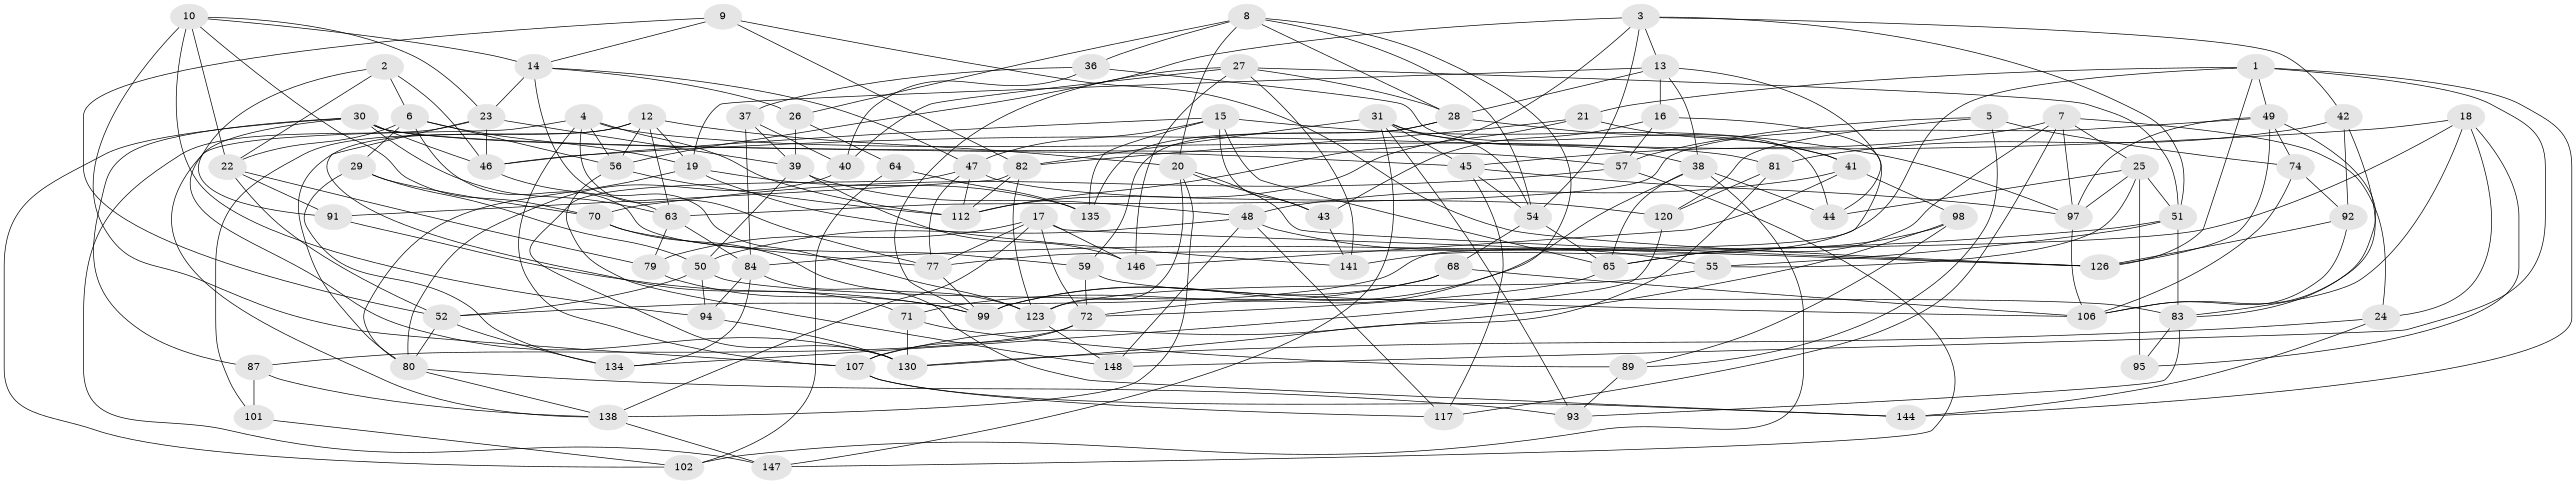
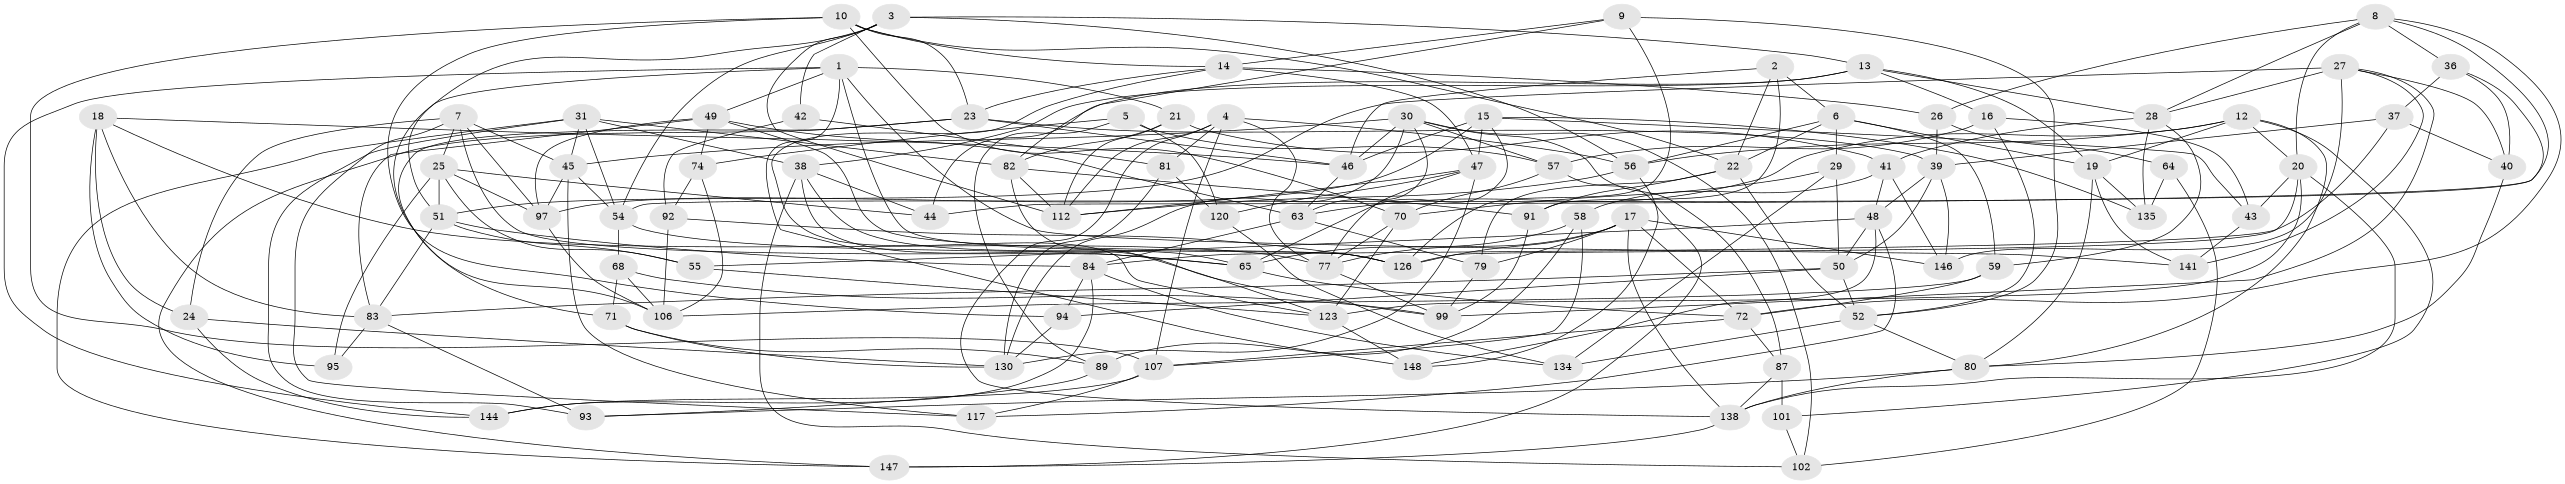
  graph {
    node [color=gray90 style=filled]
    1 [super="+125"]
    21
    49 [super="+66"]
    126 [super="+128"]
    141
    144
    148
    112 [super="+113"]
    82 [super="+111"]
    41 [super="+122"]
    74
    97 [super="+127"]
    63 [super="+118"]
    83 [super="+121"]
    6 [super="+78"]
    22 [super="+33"]
    56 [super="+75"]
    19 [super="+137"]
    29
    59
    2
    46 [super="+67"]
    91
    52 [super="+85"]
    79
    99 [super="+104"]
    3 [super="+34"]
    13 [super="+100"]
    42
    51 [super="+108"]
    54 [super="+103"]
    28 [super="+53"]
    16
    38 [super="+133"]
    44
    81
    92
    106 [super="+115"]
    55
    84 [super="+124"]
    65 [super="+119"]
    68
    4 [super="+62"]
    77 [super="+98"]
    107 [super="+132"]
    138 [super="+143"]
    120
    130 [super="+142"]
    117
    147
    57 [super="+129"]
    70 [super="+139"]
    5
    89
    93
    134
    80 [super="+145"]
    135
    50 [super="+96"]
    72 [super="+109"]
    7 [super="+11"]
    24
    25 [super="+149"]
    45 [super="+114"]
    95
    8 [super="+69"]
    20 [super="+86"]
    26
    36
    123 [super="+140"]
    43
    39 [super="+90"]
    64
    40
    37
    87
    14 [super="+73"]
    23 [super="+136"]
    47 [super="+88"]
    9
    10 [super="+131"]
    94
    71
    12 [super="+60"]
    101
    102
    15 [super="+32"]
    17 [super="+61"]
    146
    18 [super="+105"]
    48 [super="+110"]
-   58 [label=98]
+   58
    27 [super="+35"]
    30 [super="+76"]
    31 [super="+116"]
    1 -- 21
    1 -- 49
    1 -- 126
    1 -- 141
    1 -- 144
    1 -- 148
    21 -- 112
    21 -- 82
    21 -- 41
    49 -- 126
    49 -- 74
    49 -- 97
    49 -- 63
    49 -- 83
    82 -- 112
    82 -- 91
    82 -- 123
    41 -- 146
    41 -- 48
    41 -- 58
    74 -- 92
    74 -- 106
    97 -- 106
    63 -- 79
    63 -- 84
    83 -- 93
    83 -- 95
    6 -- 22
    6 -- 56
    6 -- 19
    6 -- 29
    6 -- 59
    22 -- 91
    22 -- 52
    22 -- 79
    56 -- 148
    56 -- 112
    19 -- 141
    19 -- 80
    19 -- 135
    29 -- 70
    29 -- 134
    29 -- 50
    59 -- 106
    59 -- 72
    2 -- 6
    2 -- 22
    2 -- 46
    2 -- 91
    46 -- 63
    91 -- 99
    52 -- 134
    52 -- 80
    79 -- 99
    3 -- 112
    3 -- 56
    3 -- 13
    3 -- 42
    3 -- 51
    3 -- 54
    13 -- 19
    13 -- 28
    13 -- 16
    13 -- 38
    13 -- 44
    42 -- 81
    42 -- 92
-   42 -- 106
+   1 -- 106
    51 -- 83
    51 -- 55
    51 -- 84
    54 -- 65
    54 -- 68
    28 -- 41
    28 -- 59
    28 -- 135
    16 -- 52
    16 -- 57
    16 -- 43
    38 -- 99
    38 -- 44
    38 -- 65
    38 -- 102
    81 -- 120
    81 -- 130
    92 -- 126
    92 -- 106
    55 -- 123
    84 -- 144
    84 -- 134
    84 -- 94
    65 -- 72
    68 -- 99
    68 -- 106
    68 -- 71
    4 -- 112
    4 -- 56
    4 -- 81
    4 -- 77
    4 -- 107
    4 -- 138
    77 -- 99
    107 -- 144
    107 -- 117
    138 -- 147
    120 -- 134
    57 -- 147
    57 -- 70 [weight=2]
    70 -- 77
    70 -- 123
    5 -- 74
    5 -- 120
    5 -- 57
    5 -- 89
    89 -- 93
    80 -- 138
    80 -- 93
    50 -- 83
    50 -- 52
    50 -- 94
    72 -- 107
    72 -- 87
    7 -- 97
    7 -- 65
    7 -- 117
    7 -- 24
    7 -- 25
    7 -- 45
    24 -- 144
    24 -- 130
    25 -- 97
    25 -- 51
    25 -- 44
    25 -- 55
    25 -- 95
    45 -- 97
    45 -- 54
    45 -- 117
    8 -- 54
    8 -- 28
    8 -- 72
    8 -- 20
    8 -- 26
    8 -- 36
    20 -- 126
    20 -- 138
    20 -- 123
    20 -- 43
    26 -- 39
    26 -- 64
    36 -- 44
    36 -- 40
    36 -- 37
    123 -- 148
    43 -- 141
    39 -- 50
    39 -- 146
    39 -- 48
    64 -- 135
    64 -- 102
    40 -- 80
    37 -- 84
    37 -- 39
    37 -- 40
    87 -- 138
    87 -- 101
    14 -- 26
    14 -- 123
    14 -- 23
    14 -- 47
    23 -- 46
    23 -- 147
    23 -- 39
    23 -- 71
    47 -- 112
    47 -- 77
    47 -- 120
    47 -- 130
    9 -- 126
    9 -- 82
    9 -- 52
    9 -- 14
    10 -- 22
    10 -- 107
    10 -- 70
    10 -- 14
    10 -- 23
    10 -- 94
    94 -- 130
    71 -- 130
    71 -- 89
    12 -- 63
    12 -- 56
    12 -- 19
    12 -- 80
    12 -- 20
    12 -- 101
    101 -- 102
    15 -- 97
    15 -- 46
    15 -- 65
    15 -- 135
    15 -- 43
    15 -- 47
    17 -- 126
    17 -- 79
    17 -- 77
    17 -- 138
    17 -- 72
    17 -- 146
    18 -- 83
    18 -- 46
    18 -- 77
    18 -- 24
    18 -- 95
    48 -- 148
    48 -- 55
    48 -- 117
    48 -- 50
    58 -- 65
    58 -- 107
    58 -- 89
    27 -- 141
    27 -- 99
    27 -- 51
    27 -- 28
    27 -- 40
    27 -- 146
    30 -- 63
    30 -- 46
    30 -- 130
    30 -- 57
    30 -- 45
    30 -- 87
    30 -- 102
    31 -- 82
    31 -- 54
    31 -- 38
    31 -- 147
    31 -- 93
    31 -- 45
  }
